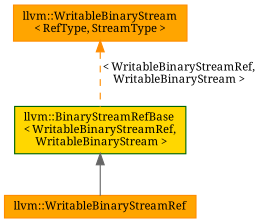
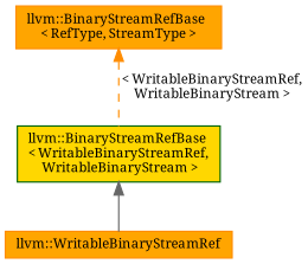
  digraph {
    fontname="Noto Serif"
    node [color=darkorange fillcolor=orange fontname="Noto Serif" fontsize=10 shape=record style=filled]
    edge [dir=back fontname="Noto Serif" fontsize=10 labelfontname=Helvetica labelfontsize=10]
    n1 [fontcolor=black height=0.2 label="llvm::WritableBinaryStreamRef" width=0.4]
    n2 [color=darkgreen height=0.2 label="llvm::BinaryStreamRefBase\l\< WritableBinaryStreamRef,\l WritableBinaryStream \>" width=0.4 fillcolor=gold]
-   n3 [height=0.2 label="llvm::WritableBinaryStream\l\< RefType, StreamType \>" width=0.4]
+   n3 [height=0.2 label="llvm::BinaryStreamRefBase\l\< RefType, StreamType \>" width=0.4]
    n2 -> n1 [color=gray40 style=solid]
    n3 -> n2 [color=darkorange label=" \< WritableBinaryStreamRef,\l WritableBinaryStream \>" style=dashed]
  }
